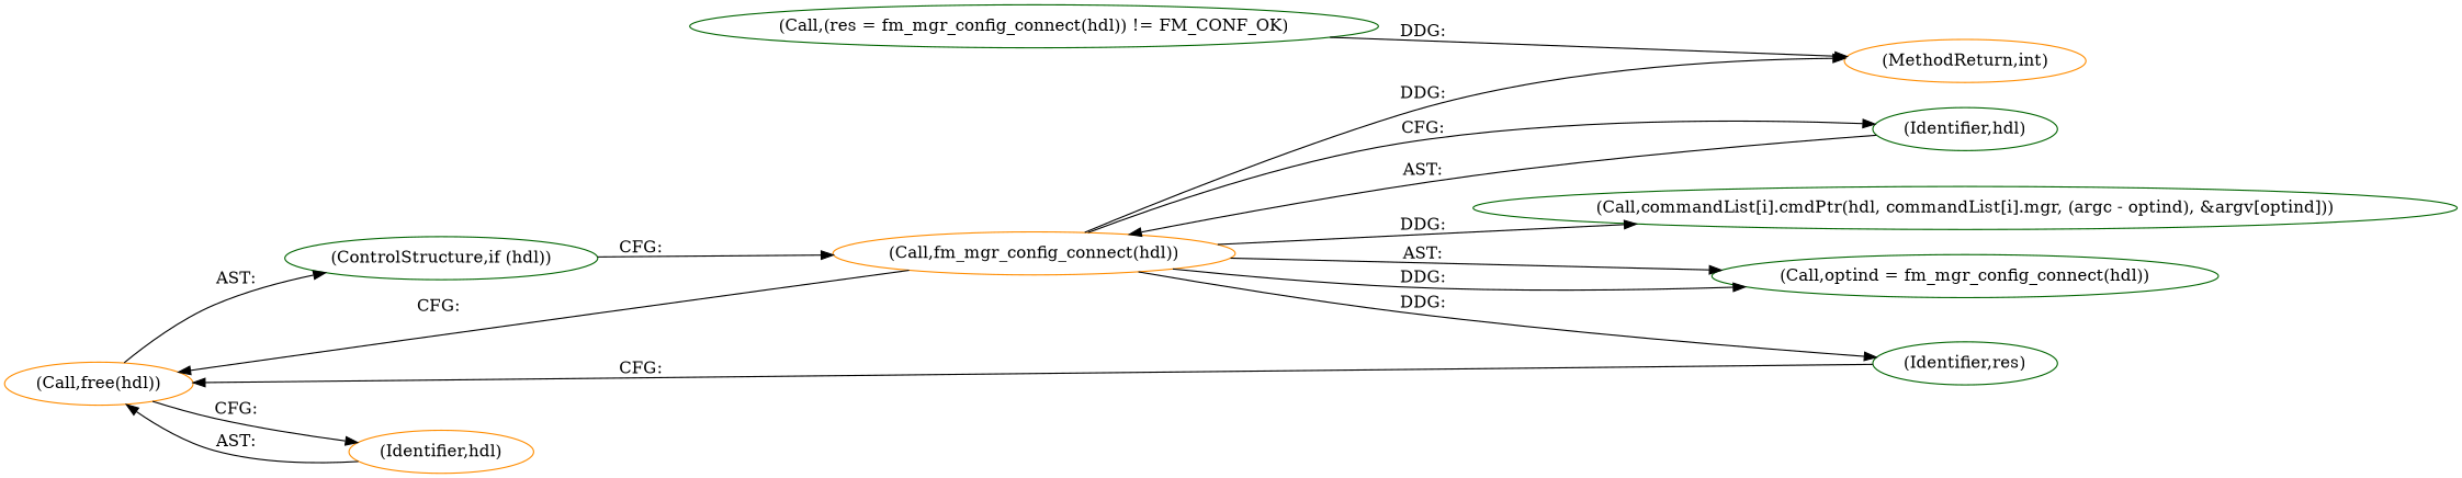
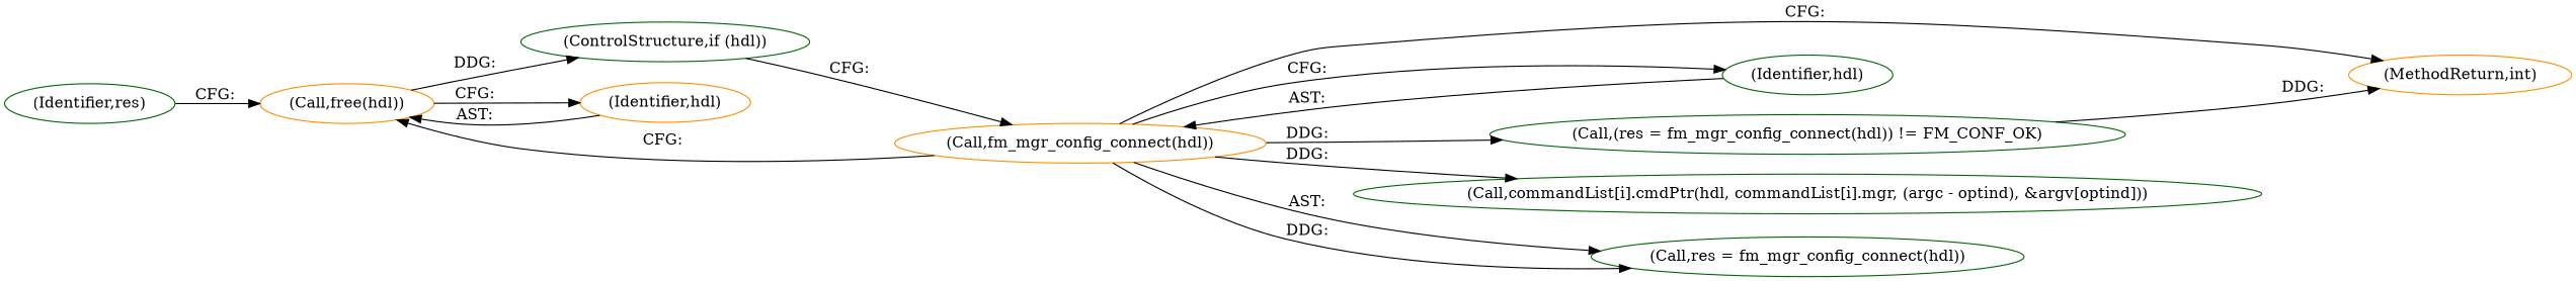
  digraph {
    rankdir=LR
    node [color=darkgreen]
    n1 [color=darkorange label="(Call,free(hdl))"]
    n2 [label="(ControlStructure,if (hdl))"]
    n3 [color=darkorange label="(Identifier,hdl)"]
    n4 [color=darkorange label="(Call,fm_mgr_config_connect(hdl))"]
    n5 [color=darkorange label="(MethodReturn,int)"]
    n6 [label="(Identifier,hdl)"]
    n7 [label="(Call,(res = fm_mgr_config_connect(hdl)) != FM_CONF_OK)"]
    n8 [label="(Call,commandList[i].cmdPtr(hdl, commandList[i].mgr, (argc - optind), &argv[optind]))"]
-   n9 [label="(Call,optind = fm_mgr_config_connect(hdl))"]
+   n9 [label="(Call,res = fm_mgr_config_connect(hdl))"]
    n10 [label="(Identifier,res)"]
-   n1 -> n2 [label="AST: "]
+   n1 -> n2 [label="DDG: "]
    n1 -> n3 [label="CFG: "]
    n2 -> n4 [label="CFG: "]
    n3 -> n1 [label="AST: "]
    n4 -> n1 [label="CFG: "]
-   n4 -> n5 [label="DDG: "]
+   n4 -> n5 [label="CFG: "]
    n4 -> n6 [label="CFG: "]
-   n4 -> n10 [label="DDG: "]
+   n4 -> n7 [label="DDG: "]
    n4 -> n8 [label="DDG: "]
    n4 -> n9 [label="AST: "]
    n4 -> n9 [label="DDG: "]
    n6 -> n4 [label="AST: "]
    n7 -> n5 [label="DDG: "]
    n10 -> n1 [label="CFG: "]
  }
